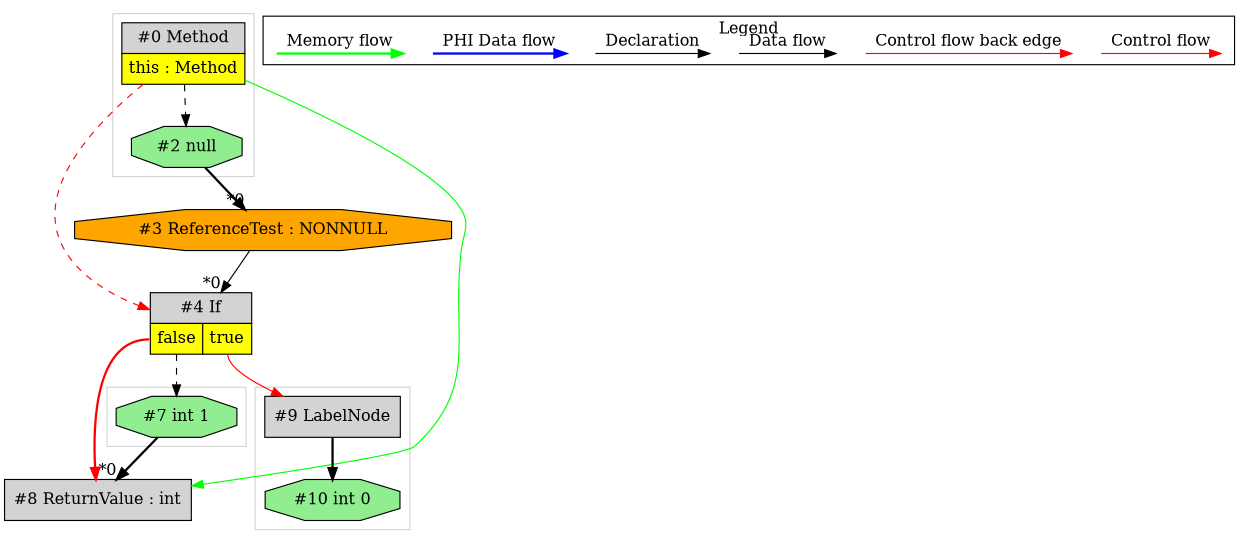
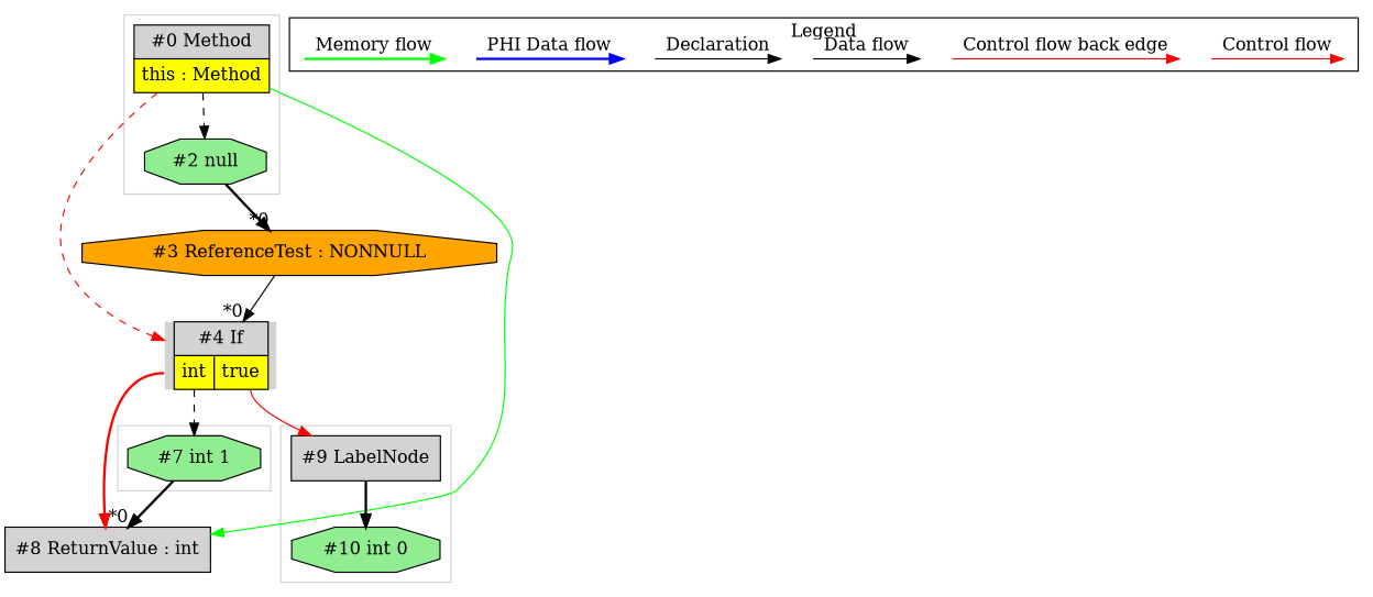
  digraph {
    ordering=in
    node [shape=point style=invis]
    edge [style=solid]
    n1 [fillcolor=lightgrey label=<<table border="0" cellborder="1" cellspacing="0" cellpadding="5"><tr><td colspan="1">#0 Method</td></tr><tr><td port="prj1" bgcolor="yellow">this : Method</td></tr></table>> margin=0 shape=none style=filled]
    n2 [fillcolor=lightgreen label="#2 null" shape=octagon style=filled]
    n3 [fillcolor=lightgreen label="#7 int 1" shape=octagon style=filled]
    n4 [fillcolor=lightgrey label="#9 LabelNode" shape=box style=filled]
    n5 [fillcolor=lightgreen label="#10 int 0" shape=octagon style=filled]
    c0
    c1
    c2
    c3
    d0
    d1
    d2
    d3
    d4
    d5
    d6
    d7
-   n18 [fillcolor=lightgrey label=<<table border="0" cellborder="1" cellspacing="0" cellpadding="5"><tr><td colspan="2">#4 If</td></tr><tr><td port="prj5" bgcolor="yellow">false</td><td port="prj6" bgcolor="yellow">true</td></tr></table>> margin=0 shape=none style=filled]
+   n18 [fillcolor=lightgrey label=<<table border="0" cellborder="1" cellspacing="0" cellpadding="5"><tr><td colspan="2">#4 If</td></tr><tr><td port="prj5" bgcolor="yellow">int</td><td port="prj6" bgcolor="yellow">true</td></tr></table>> margin=0 shape=none style=filled]
    n19 [fillcolor=lightgrey label="#8 ReturnValue : int" shape=box style=filled]
    n20 [fillcolor=orange label="#3 ReferenceTest : NONNULL" shape=octagon style=filled]
    subgraph cluster_1 {
      color=lightgray
      n1
      n2
    }
    subgraph cluster_2 {
      color=lightgray
      n3
    }
    subgraph cluster_3 {
      color=lightgray
      n4
      n5
    }
    subgraph cluster_4 {
      label=Legend
      subgraph sub_5 {
        label=Legend
        rank=same
        c0
        c1
        c2
        c3
        d0
        d1
        d2
        d3
        d4
        d5
        d6
        d7
      }
    }
    n1 -> n2 [style=dashed]
    n1 -> n18 [color=red fontcolor=red labeldistance=2 style=dashed]
    n1 -> n19 [color=green constraint=false labeldistance=2]
    n2 -> n20 [headlabel="*0" labeldistance=2 style=bold]
    n3 -> n19 [headlabel="*0" labeldistance=2 style=bold]
    n4 -> n5 [style=bold]
    c0 -> c1 [color=red label="Control flow"]
    c2 -> c3 [color=red label="Control flow back edge"]
    d0 -> d1 [label="Data flow"]
    d2 -> d3 [label=Declaration]
    d4 -> d5 [color=blue label="PHI Data flow" style=bold]
    d6 -> d7 [color=green label="Memory flow" style=bold]
    n18 -> n3 [style=dashed tailport=prj5]
    n18 -> n4 [color=red fontcolor=red labeldistance=2 tailport=prj6]
    n18 -> n19 [color=red fontcolor=red labeldistance=2 style=bold tailport=prj5]
    n20 -> n18 [headlabel="*0" labeldistance=2]
  }
